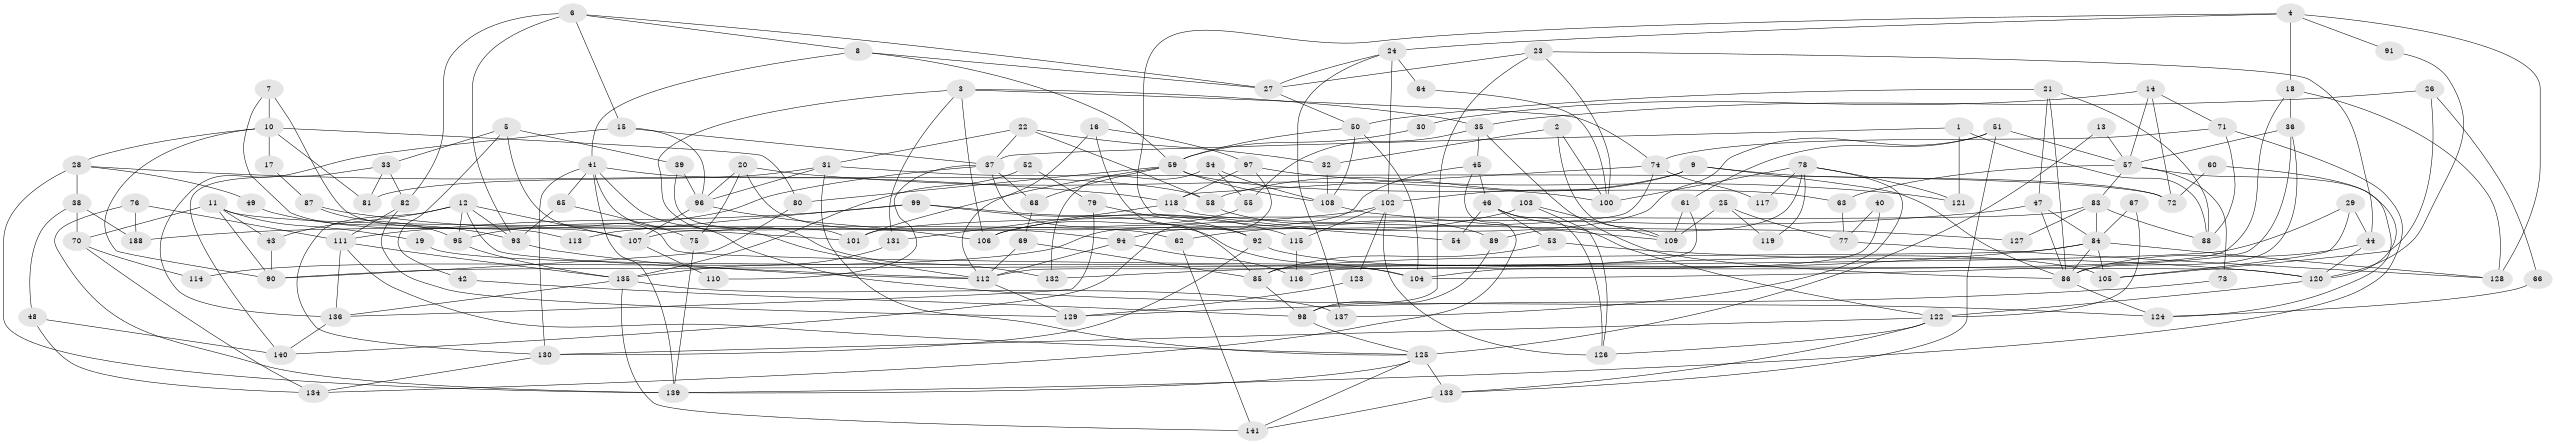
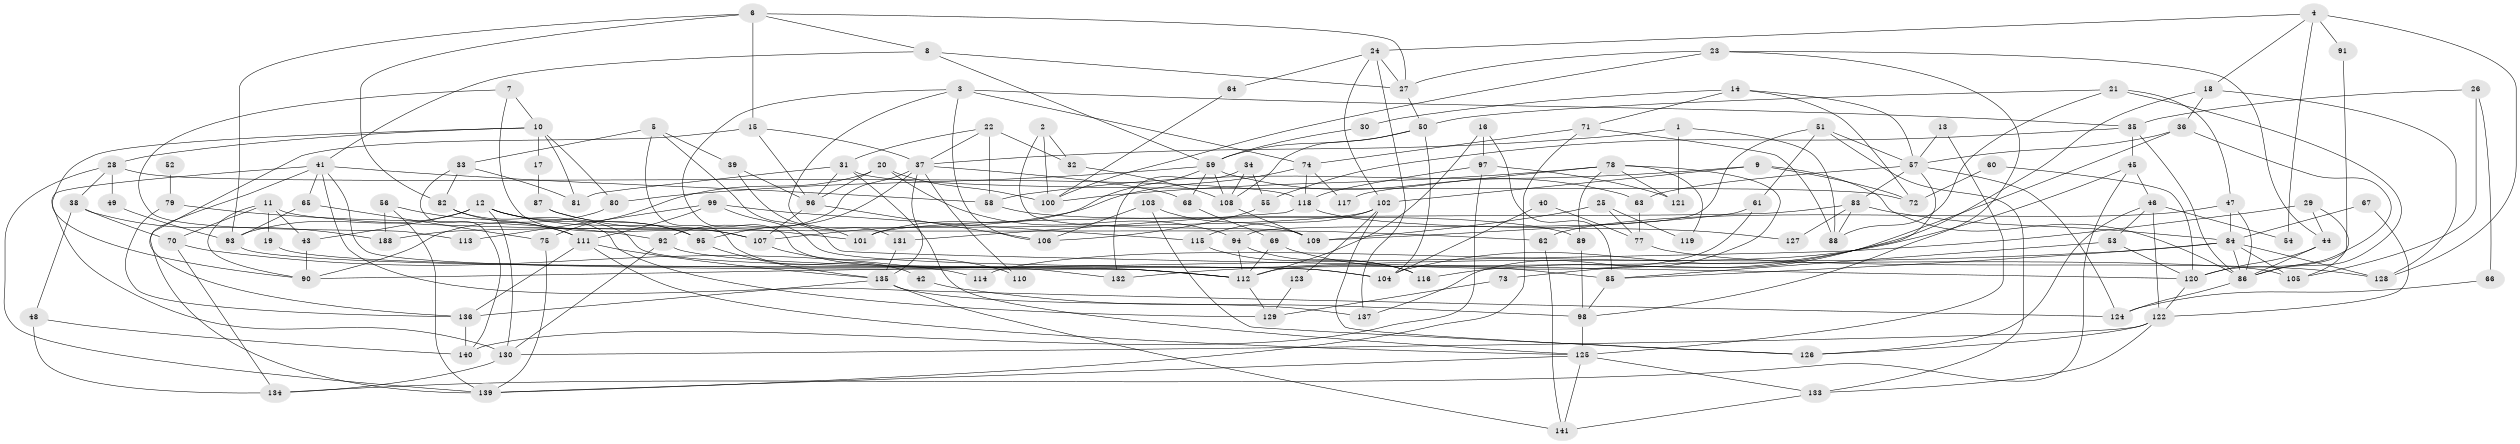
  graph {
    node [color=gray90 style=filled]
    1
    37
    88
    121
    95
    68
    92
    110
    2
    32
    100
    109
    108
    3
    35
    74
    106
    131
    132
    86
    55
    45
    107
    118
    117
    135
    4
    18
    24
    54
    91
    128
    36
    116
    27
    102
    64
    137
    120
    5
    33
    39
    42
    82
    81
    140
    96
    101
    98
    122
    6
    8
    15
    93
    41
    59
    136
    50
    111
    129
    112
    7
    10
    113
    17
    28
    80
    90
    130
    58
    139
    65
    124
    63
    9
    72
    n77 [label=188]
    126
    115
    123
    87
    38
    49
    11
    19
    43
    62
    70
    104
    141
    114
    134
    12
    13
    57
    125
    73
    83
    133
    14
    30
    71
    16
    85
    97
    20
    75
    94
    21
    47
    84
    22
    31
    89
    23
    44
    25
    77
    119
    26
    66
    105
    48
    127
    29
    34
    46
    69
    40
    53
    51
    61
    52
    79
-   56 [label=76]
+   56
    60
    67
    78
    99
    103
    1 -- 37
    1 -- 88
    1 -- 121
    37 -- 95
    37 -- 68
    37 -- 92
    37 -- 110
    95 -- 135
    68 -- 69
    92 -- 130
    92 -- 105
    2 -- 32
    2 -- 100
    2 -- 109
    32 -- 108
    108 -- 109
    3 -- 35
    3 -- 74
    3 -- 106
    3 -- 131
    3 -- 132
    35 -- 86
    35 -- 55
    35 -- 45
    74 -- 107
    74 -- 118
    74 -- 117
    131 -- 135
    86 -- 124
    55 -- 106
    45 -- 114
    45 -- 134
    45 -- 46
    107 -- 110
    118 -- 131
    118 -- 127
    135 -- 137
    135 -- 136
    135 -- 141
    4 -- 18
    4 -- 24
    4 -- 54
    4 -- 91
    4 -- 128
    18 -- 128
    18 -- 36
    18 -- 116
    24 -- 27
    24 -- 102
    24 -- 64
    24 -- 137
    91 -- 120
    36 -- 86
    36 -- 104
    36 -- 57
    27 -- 50
    102 -- n77
    102 -- 126
    102 -- 115
    102 -- 123
    64 -- 100
    120 -- 122
    5 -- 120
    5 -- 33
    5 -- 39
    5 -- 42
    33 -- 82
    33 -- 81
    33 -- 140
    39 -- 96
    39 -- 101
    42 -- 98
    82 -- 111
    82 -- 129
    96 -- 106
    96 -- 107
    98 -- 125
    122 -- 130
    122 -- 126
    122 -- 133
    6 -- 27
    6 -- 82
    6 -- 8
    6 -- 15
    6 -- 93
    8 -- 27
    8 -- 41
    8 -- 59
    15 -- 37
    15 -- 96
    15 -- 136
    93 -- 112
    41 -- 112
    41 -- 130
    41 -- 58
    41 -- 139
    41 -- 65
    41 -- 124
    59 -- 68
    59 -- 108
    59 -- 101
    59 -- 80
    59 -- 63
    136 -- 140
    50 -- 108
    50 -- 59
    50 -- 104
    111 -- 135
    111 -- 136
    111 -- 125
    112 -- 129
    7 -- 107
    7 -- 10
    7 -- 113
    10 -- 81
    10 -- 17
    10 -- 28
    10 -- 80
    10 -- 90
    17 -- 87
    28 -- 118
    28 -- 139
    28 -- 38
    28 -- 49
    80 -- 90
    130 -- 134
    58 -- 89
    65 -- 93
    65 -- 75
    63 -- 77
    9 -- 86
    9 -- 102
    9 -- 58
    9 -- 72
    115 -- 116
    123 -- 129
    87 -- 95
    87 -- 101
    38 -- n77
    38 -- 70
    38 -- 48
    49 -- 93
    11 -- 90
    11 -- 19
    11 -- 43
    11 -- 62
    11 -- 70
    19 -- 104
    43 -- 90
    62 -- 141
    70 -- 114
    70 -- 134
    12 -- 95
    12 -- 107
    12 -- 93
    12 -- 112
    12 -- 130
    12 -- 43
    13 -- 57
    13 -- 125
    57 -- 124
    57 -- 63
    57 -- 73
    57 -- 83
    125 -- 139
    125 -- 141
    125 -- 133
    73 -- 129
    83 -- 88
    83 -- 101
    83 -- 84
    83 -- 127
    133 -- 141
    14 -- 72
    14 -- 57
    14 -- 30
    14 -- 71
    30 -- 59
    71 -- 88
    71 -- 74
    71 -- 139
    16 -- 112
    16 -- 85
    16 -- 97
    85 -- 98
    97 -- 121
    97 -- 118
    97 -- 140
    20 -- 100
    20 -- 96
    20 -- 75
    20 -- 94
    75 -- 139
    94 -- 116
    94 -- 112
    21 -- 88
    21 -- 86
    21 -- 50
    21 -- 47
    47 -- 86
    47 -- 62
    47 -- 84
    84 -- 132
    84 -- 86
    84 -- 128
    84 -- 85
    84 -- 105
    22 -- 37
    22 -- 32
    22 -- 58
    22 -- 31
    31 -- 81
    31 -- 96
    31 -- 72
    31 -- 125
    89 -- 98
    23 -- 100
    23 -- 27
    23 -- 98
    23 -- 44
    44 -- 86
    44 -- 120
    25 -- 109
    25 -- 77
    25 -- 119
    77 -- 128
    26 -- 35
    26 -- 66
    26 -- 105
    66 -- 124
    48 -- 140
    48 -- 134
    29 -- 90
    29 -- 44
    29 -- 105
    34 -- 108
    34 -- 132
    34 -- 55
    46 -- 54
    46 -- 122
    46 -- 126
    46 -- 53
    69 -- 112
    69 -- 85
    40 -- 104
    40 -- 77
    53 -- 120
    53 -- 85
    51 -- 57
    51 -- 133
    51 -- 94
    51 -- 61
    61 -- 109
    61 -- 112
-   52 -- 135
+   37 -- 135
    52 -- 79
    79 -- 92
    79 -- 136
    56 -- 111
    56 -- 139
    56 -- n77
    60 -- 120
    60 -- 72
    67 -- 122
    67 -- 84
    78 -- 121
    78 -- 100
    78 -- 117
    78 -- 137
    78 -- 89
    78 -- 119
    99 -- 111
    99 -- 113
    99 -- 115
    99 -- 104
    103 -- 109
    103 -- 106
    103 -- 126
  }
